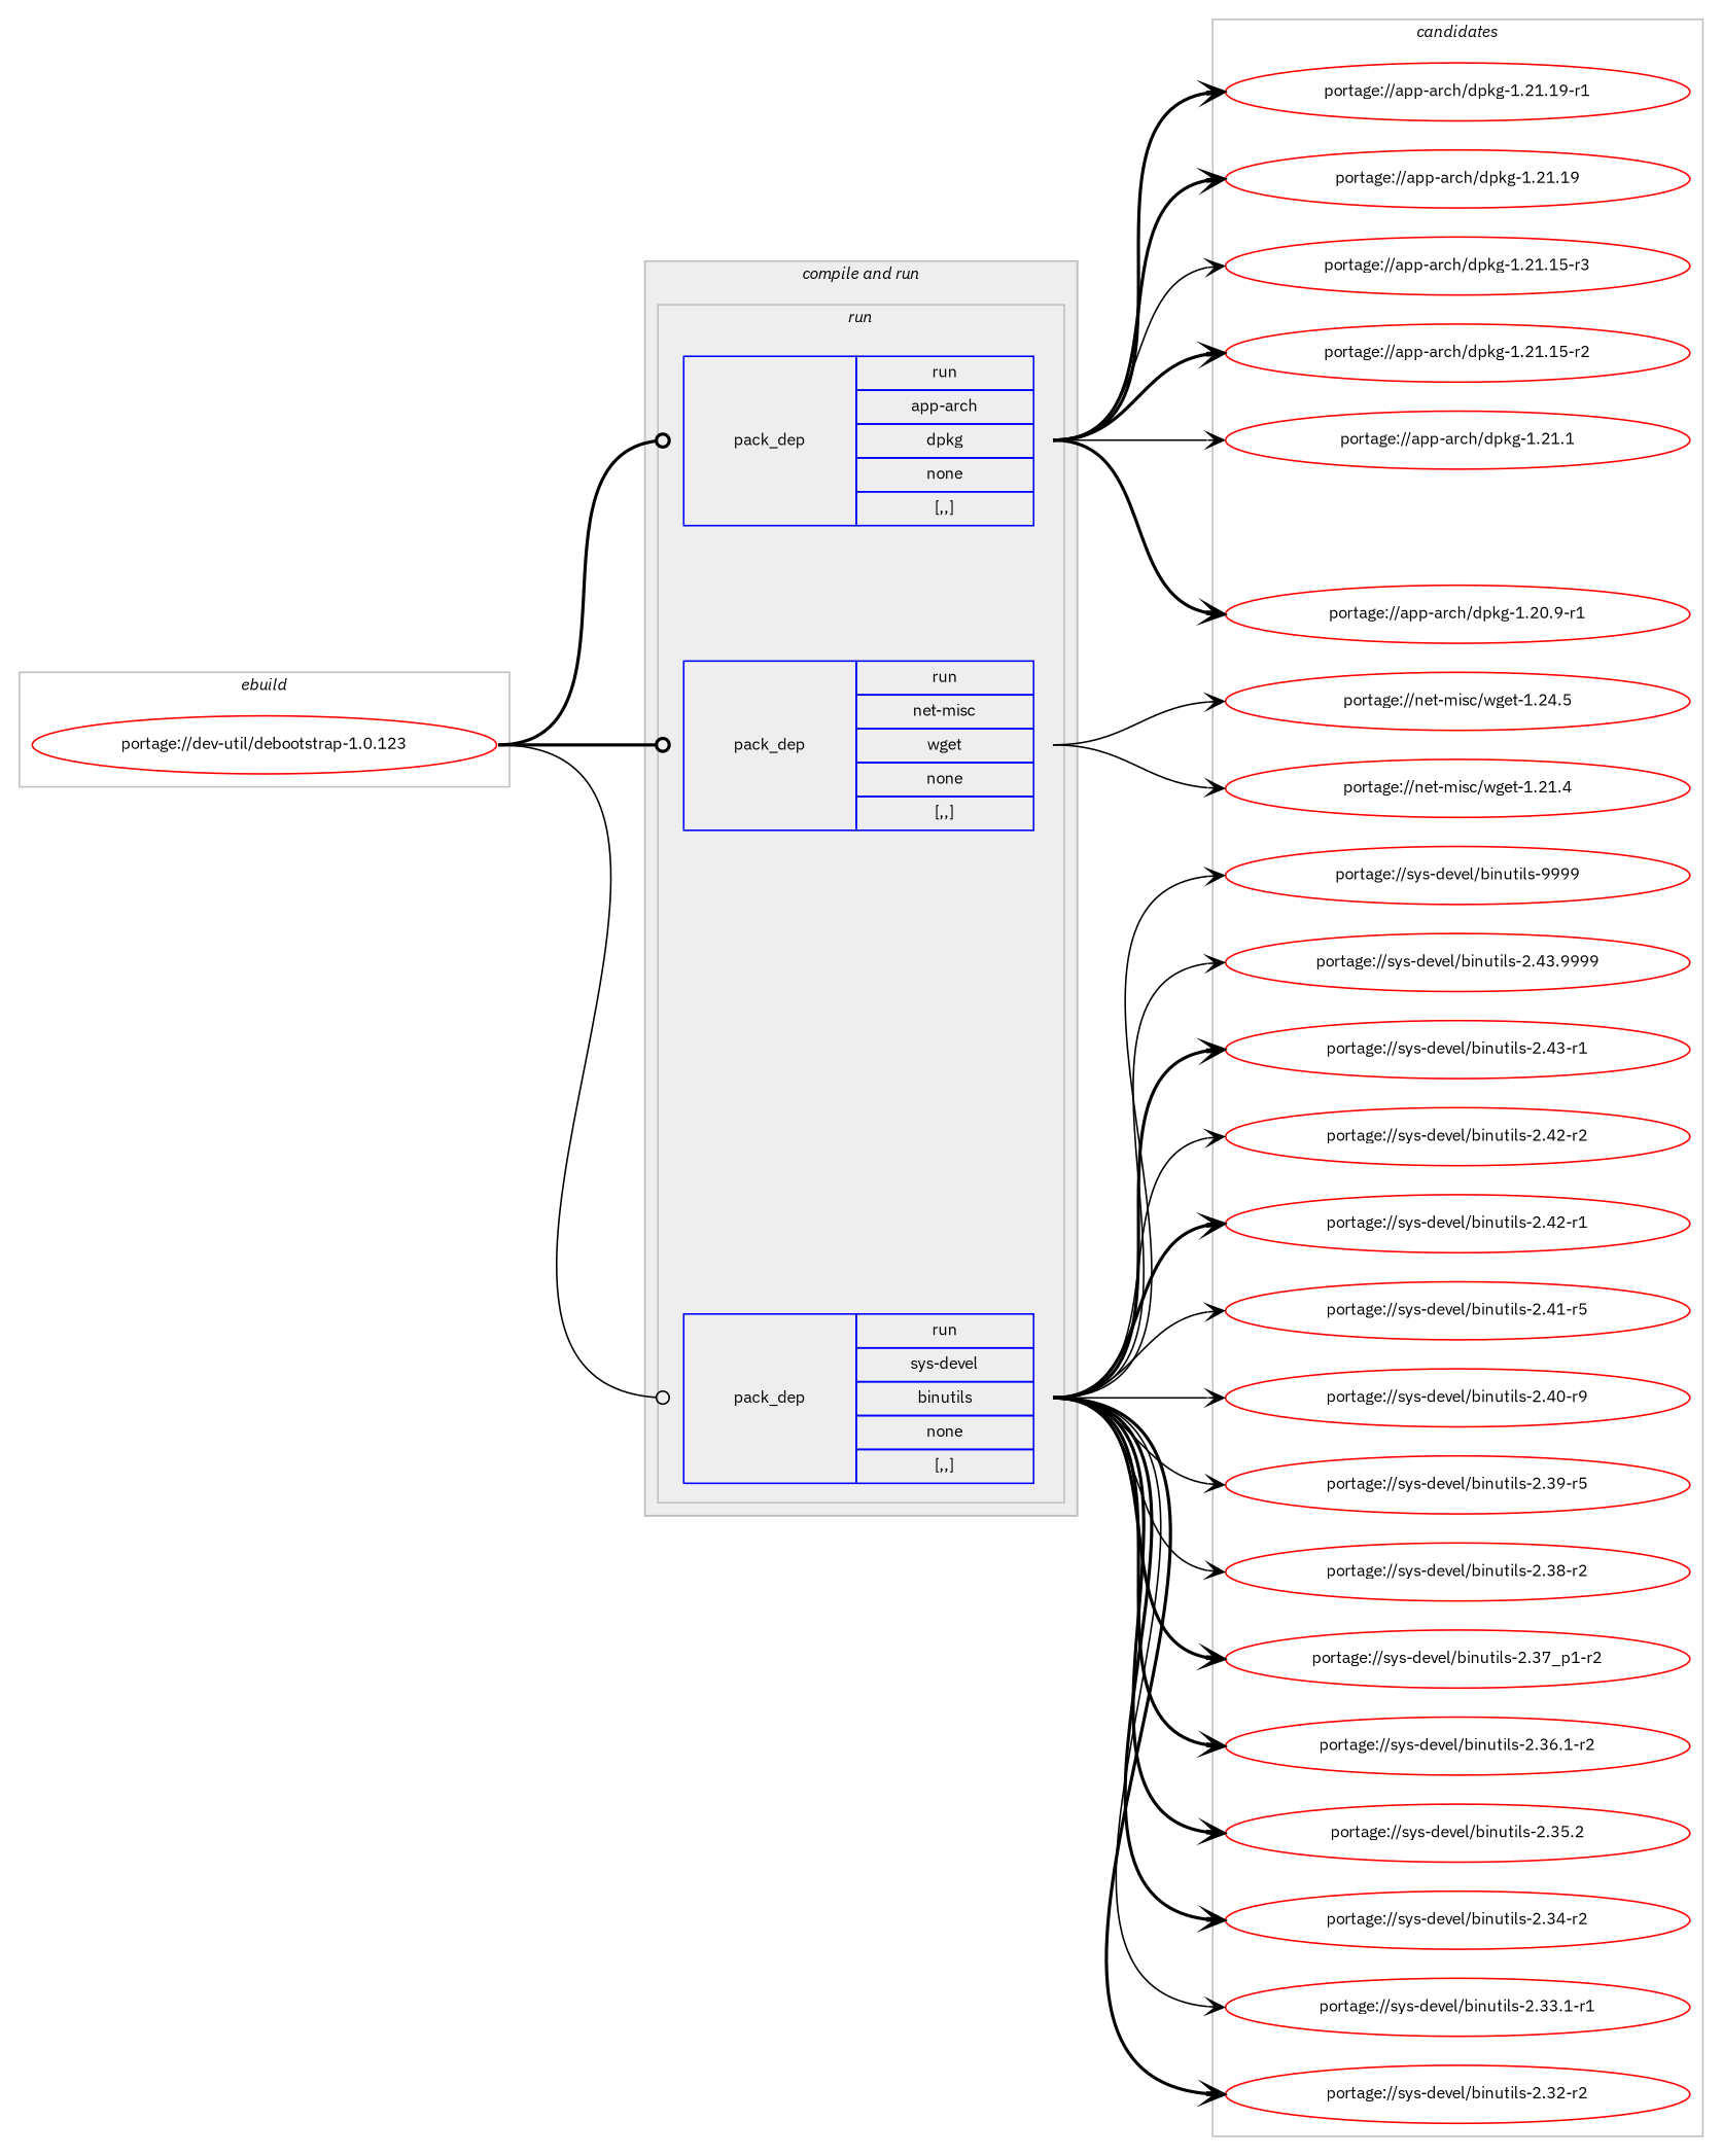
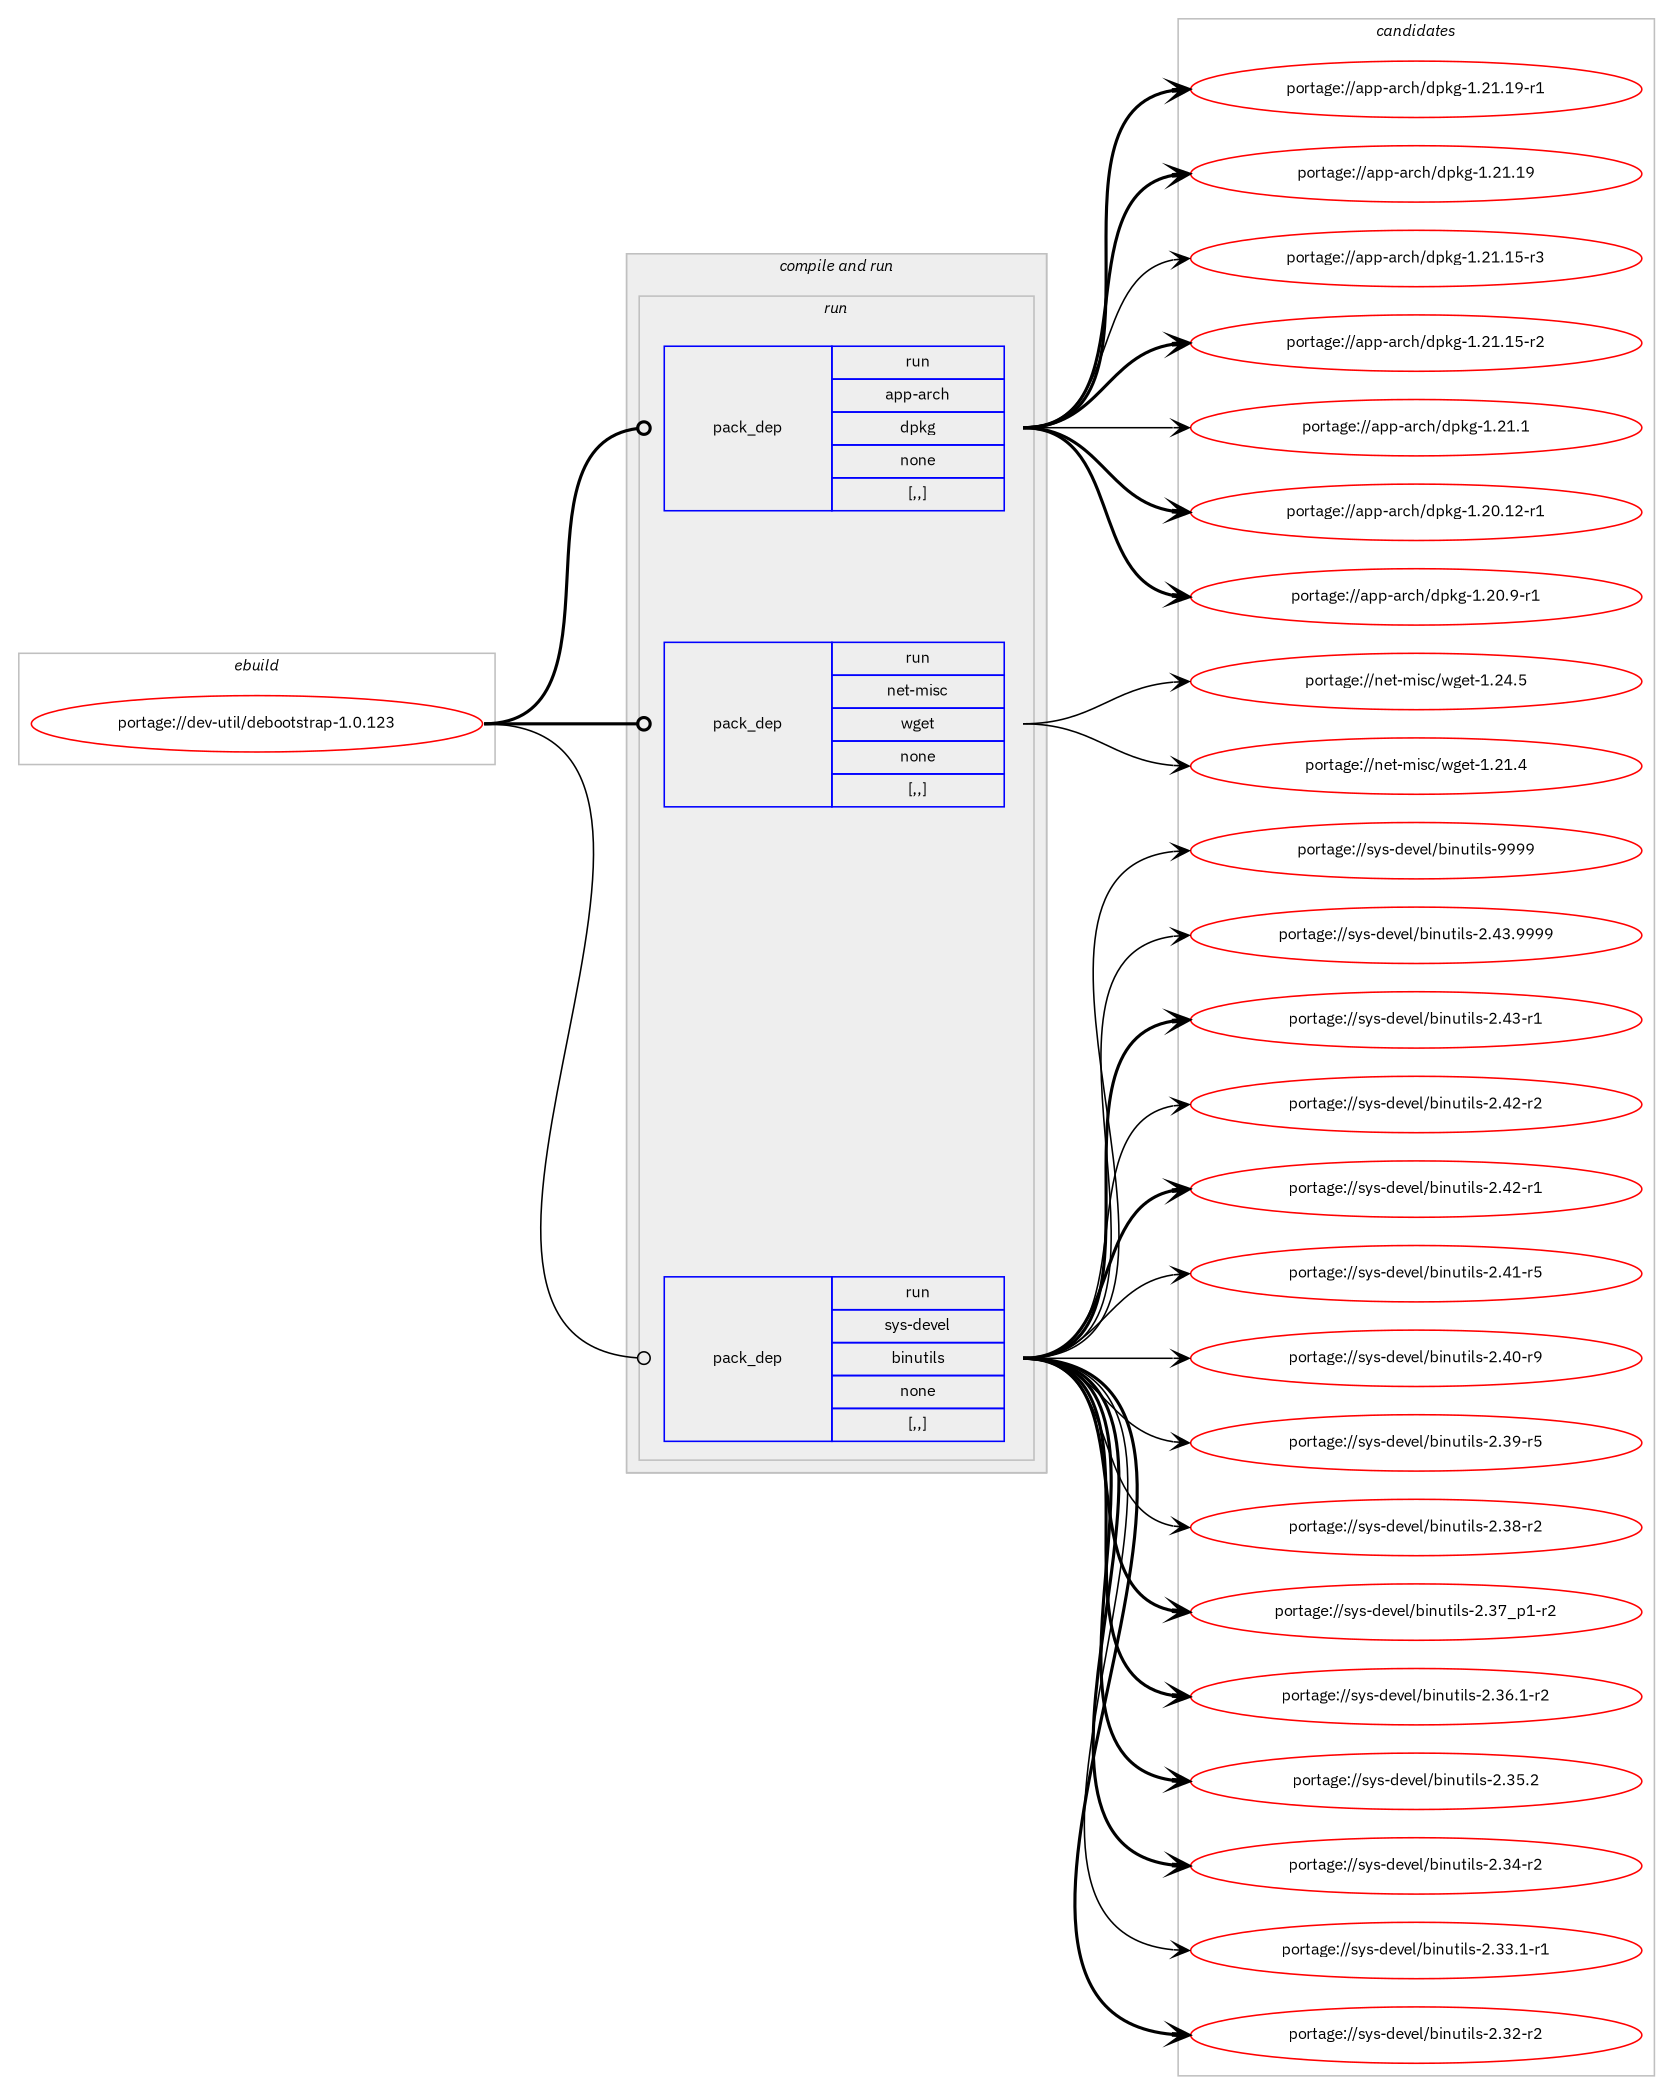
  digraph {
    compound=true
    concentrate=true
    fontname="IBM Plex Sans"
    fontsize=10
    newrank=true
    rankdir=LR
    ranksep=1.5
    node [color=red fontname="IBM Plex Sans" fontsize=10]
    edge [arrowhead=vee fontname="IBM Plex Sans" headport=w style=bold tailport=e weight=100]
    n1 [label="portage://dev-util/debootstrap-1.0.123" width=4]
    n2 [color=blue label=<<TABLE BORDER="0" CELLBORDER="1" CELLSPACING="0" CELLPADDING="4" WIDTH="220"><TR><TD ROWSPAN="6" CELLPADDING="30">pack_dep</TD></TR><TR><TD WIDTH="110">run</TD></TR><TR><TD>app-arch</TD></TR><TR><TD>dpkg</TD></TR><TR><TD>none</TD></TR><TR><TD>[,,]</TD></TR></TABLE>> shape=none]
    n3 [color=blue label=<<TABLE BORDER="0" CELLBORDER="1" CELLSPACING="0" CELLPADDING="4" WIDTH="220"><TR><TD ROWSPAN="6" CELLPADDING="30">pack_dep</TD></TR><TR><TD WIDTH="110">run</TD></TR><TR><TD>net-misc</TD></TR><TR><TD>wget</TD></TR><TR><TD>none</TD></TR><TR><TD>[,,]</TD></TR></TABLE>> shape=none]
    n4 [color=blue label=<<TABLE BORDER="0" CELLBORDER="1" CELLSPACING="0" CELLPADDING="4" WIDTH="220"><TR><TD ROWSPAN="6" CELLPADDING="30">pack_dep</TD></TR><TR><TD WIDTH="110">run</TD></TR><TR><TD>sys-devel</TD></TR><TR><TD>binutils</TD></TR><TR><TD>none</TD></TR><TR><TD>[,,]</TD></TR></TABLE>> shape=none]
    n5 [label="portage://app-arch/dpkg-1.21.19-r1" width=4]
    n6 [label="portage://app-arch/dpkg-1.21.19" width=4]
    n7 [label="portage://app-arch/dpkg-1.21.15-r3" width=4]
    n8 [label="portage://app-arch/dpkg-1.21.15-r2" width=4]
    n9 [label="portage://app-arch/dpkg-1.21.1" width=4]
+   n10 [label="portage://app-arch/dpkg-1.20.12-r1" width=4]
    n11 [label="portage://app-arch/dpkg-1.20.9-r1" width=4]
    n12 [label="portage://net-misc/wget-1.24.5" width=4]
    n13 [label="portage://net-misc/wget-1.21.4" width=4]
    n14 [label="portage://sys-devel/binutils-9999" width=4]
    n15 [label="portage://sys-devel/binutils-2.43.9999" width=4]
    n16 [label="portage://sys-devel/binutils-2.43-r1" width=4]
    n17 [label="portage://sys-devel/binutils-2.42-r2" width=4]
    n18 [label="portage://sys-devel/binutils-2.42-r1" width=4]
    n19 [label="portage://sys-devel/binutils-2.41-r5" width=4]
    n20 [label="portage://sys-devel/binutils-2.40-r9" width=4]
    n21 [label="portage://sys-devel/binutils-2.39-r5" width=4]
    n22 [label="portage://sys-devel/binutils-2.38-r2" width=4]
    n23 [label="portage://sys-devel/binutils-2.37_p1-r2" width=4]
    n24 [label="portage://sys-devel/binutils-2.36.1-r2" width=4]
    n25 [label="portage://sys-devel/binutils-2.35.2" width=4]
    n26 [label="portage://sys-devel/binutils-2.34-r2" width=4]
    n27 [label="portage://sys-devel/binutils-2.33.1-r1" width=4]
    n28 [label="portage://sys-devel/binutils-2.32-r2" width=4]
    subgraph cluster_1 {
      color=gray
      label=<<i>ebuild</i>>
      n1
    }
    subgraph cluster_2 {
      color=gray
      label=<<i>dependencies</i>>
      subgraph cluster_3 {
        color=gray
        fillcolor="#eeeeee"
        label=<<i>compile</i>>
        style=filled
      }
      subgraph cluster_4 {
        color=gray
        fillcolor="#eeeeee"
        label=<<i>compile and run</i>>
        style=filled
      }
      subgraph cluster_5 {
        color=gray
        fillcolor="#eeeeee"
        label=<<i>run</i>>
        style=filled
        subgraph sub_6 {
          color=gray
          fillcolor="#eeeeee"
          label=<<i>run</i>>
          style=filled
          n2
        }
        subgraph sub_7 {
          color=gray
          fillcolor="#eeeeee"
          label=<<i>run</i>>
          style=filled
          n3
        }
        subgraph sub_8 {
          color=gray
          fillcolor="#eeeeee"
          label=<<i>run</i>>
          style=filled
          n4
        }
      }
    }
    subgraph cluster_9 {
      color=gray
      label=<<i>candidates</i>>
      rank=same
      subgraph sub_10 {
        color=black
        label=<<i>candidates</i>>
        nodesep=1
        rank=same
        n5
        n6
        n7
        n8
        n9
+       n10
        n11
      }
      subgraph sub_11 {
        color=black
        label=<<i>candidates</i>>
        nodesep=1
        rank=same
        n12
        n13
      }
      subgraph sub_12 {
        color=black
        label=<<i>candidates</i>>
        nodesep=1
        rank=same
        n14
        n15
        n16
        n17
        n18
        n19
        n20
        n21
        n22
        n23
        n24
        n25
        n26
        n27
        n28
      }
    }
    n1 -> n2 [arrowhead=odot weight=20]
    n1 -> n3 [arrowhead=odot weight=20]
    n1 -> n4 [arrowhead=odot style=solid weight=20]
    n2 -> n5
    n2 -> n6
    n2 -> n7 [style=solid]
    n2 -> n8
    n2 -> n9 [style=solid]
+   n2 -> n10
    n2 -> n11
    n3 -> n12 [style=solid]
    n3 -> n13 [style=solid]
    n4 -> n14 [style=solid]
    n4 -> n15 [style=solid]
    n4 -> n16
    n4 -> n17 [style=solid]
    n4 -> n18
    n4 -> n19 [style=solid]
    n4 -> n20 [style=solid]
    n4 -> n21 [style=solid]
    n4 -> n22 [style=solid]
    n4 -> n23
    n4 -> n24
    n4 -> n25
    n4 -> n26
    n4 -> n27 [style=solid]
    n4 -> n28
  }
